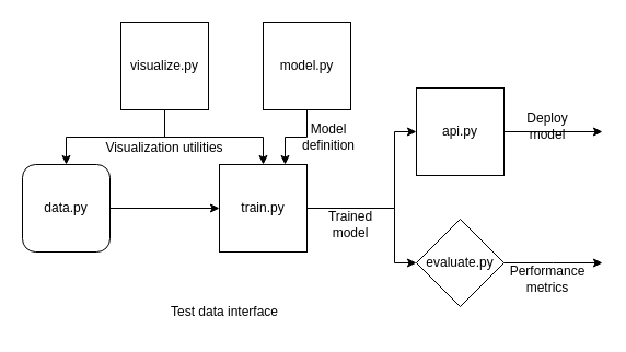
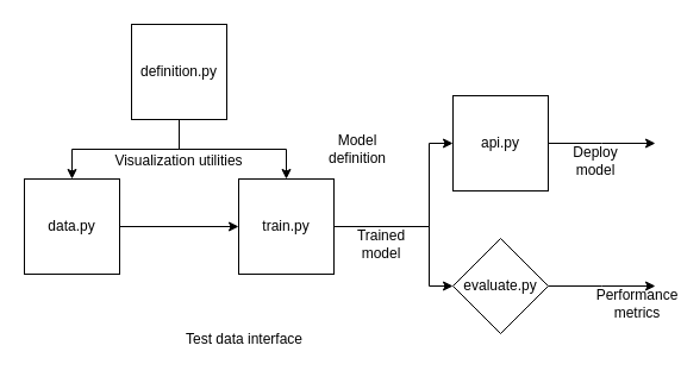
  <mxCell id="0" />
  <mxCell id="1" parent="0" />
  <mxCell id="2" style="edgeStyle=orthogonalEdgeStyle;rounded=0;orthogonalLoop=1;jettySize=auto;html=1;exitX=1;exitY=0.5;exitDx=0;exitDy=0;" parent="1" source="3" target="9" edge="1"><mxGeometry relative="1" as="geometry" /></mxCell>
- <mxCell id="3" value="data.py" style="whiteSpace=wrap;html=1;aspect=fixed;rounded=1;" parent="1" vertex="1"><mxGeometry x="20" y="150" width="80" height="80" as="geometry" /></mxCell>
+ <mxCell id="3" value="data.py" style="whiteSpace=wrap;html=1;aspect=fixed;" parent="1" vertex="1"><mxGeometry x="20" y="150" width="80" height="80" as="geometry" /></mxCell>
  <mxCell id="4" style="edgeStyle=orthogonalEdgeStyle;rounded=0;orthogonalLoop=1;jettySize=auto;html=1;exitX=0.5;exitY=1;exitDx=0;exitDy=0;entryX=0.5;entryY=0;entryDx=0;entryDy=0;" parent="1" source="6" target="3" edge="1"><mxGeometry relative="1" as="geometry" /></mxCell>
  <mxCell id="5" style="edgeStyle=orthogonalEdgeStyle;rounded=0;orthogonalLoop=1;jettySize=auto;html=1;exitX=0.5;exitY=1;exitDx=0;exitDy=0;entryX=0.5;entryY=0;entryDx=0;entryDy=0;" parent="1" source="6" target="9" edge="1"><mxGeometry relative="1" as="geometry" /></mxCell>
- <mxCell id="6" value="visualize.py" style="whiteSpace=wrap;html=1;aspect=fixed;" parent="1" vertex="1"><mxGeometry x="110" y="20" width="80" height="80" as="geometry" /></mxCell>
+ <mxCell id="6" value="definition.py" style="whiteSpace=wrap;html=1;aspect=fixed;" parent="1" vertex="1"><mxGeometry x="110" y="20" width="80" height="80" as="geometry" /></mxCell>
  <mxCell id="7" style="edgeStyle=orthogonalEdgeStyle;rounded=0;orthogonalLoop=1;jettySize=auto;html=1;exitX=1;exitY=0.5;exitDx=0;exitDy=0;entryX=0;entryY=0.5;entryDx=0;entryDy=0;" parent="1" source="9" target="11" edge="1"><mxGeometry relative="1" as="geometry"><Array as="points"><mxPoint x="360" y="190" /><mxPoint x="360" y="120" /></Array></mxGeometry></mxCell>
  <mxCell id="8" style="edgeStyle=orthogonalEdgeStyle;rounded=0;orthogonalLoop=1;jettySize=auto;html=1;exitX=1;exitY=0.5;exitDx=0;exitDy=0;" parent="1" source="9" target="13" edge="1"><mxGeometry relative="1" as="geometry"><Array as="points"><mxPoint x="360" y="190" /><mxPoint x="360" y="240" /></Array></mxGeometry></mxCell>
  <mxCell id="9" value="train&lt;span style=&quot;background-color: initial;&quot;&gt;.py&lt;/span&gt;" style="whiteSpace=wrap;html=1;aspect=fixed;" parent="1" vertex="1"><mxGeometry x="200" y="150" width="80" height="80" as="geometry" /></mxCell>
  <mxCell id="10" style="edgeStyle=orthogonalEdgeStyle;rounded=0;orthogonalLoop=1;jettySize=auto;html=1;exitX=1;exitY=0.5;exitDx=0;exitDy=0;" edge="1" parent="1" source="11"><mxGeometry relative="1" as="geometry"><mxPoint x="550" y="120" as="targetPoint" /></mxGeometry></mxCell>
  <mxCell id="11" value="api.py" style="whiteSpace=wrap;html=1;aspect=fixed;" parent="1" vertex="1"><mxGeometry x="380" y="80" width="80" height="80" as="geometry" /></mxCell>
  <mxCell id="12" style="edgeStyle=orthogonalEdgeStyle;rounded=0;orthogonalLoop=1;jettySize=auto;html=1;exitX=1;exitY=0.5;exitDx=0;exitDy=0;" edge="1" parent="1" source="13"><mxGeometry relative="1" as="geometry"><mxPoint x="550" y="240" as="targetPoint" /></mxGeometry></mxCell>
  <mxCell id="13" value="evaluate.py" style="rhombus;whiteSpace=wrap;html=1;aspect=fixed;" parent="1" vertex="1"><mxGeometry x="380" y="200" width="80" height="80" as="geometry" /></mxCell>
  <mxCell id="14" value="Trained model" style="text;html=1;align=center;verticalAlign=middle;whiteSpace=wrap;rounded=0;" parent="1" vertex="1"><mxGeometry x="290" y="190" width="60" height="30" as="geometry" /></mxCell>
  <mxCell id="15" value="Visualization utilities" style="text;html=1;align=center;verticalAlign=middle;whiteSpace=wrap;rounded=0;" parent="1" vertex="1"><mxGeometry x="95" y="120" width="110" height="30" as="geometry" /></mxCell>
- <mxCell id="16" value="Performance metrics" style="text;html=1;align=center;verticalAlign=middle;whiteSpace=wrap;rounded=0;" vertex="1" parent="1"><mxGeometry x="470" y="240" width="60" height="30" as="geometry" /></mxCell>
- <mxCell id="17" value="Deploy model" style="text;html=1;align=center;verticalAlign=middle;whiteSpace=wrap;rounded=0;" vertex="1" parent="1"><mxGeometry x="470" y="100" width="60" height="30" as="geometry" /></mxCell>
- <mxCell id="18" style="edgeStyle=orthogonalEdgeStyle;rounded=0;orthogonalLoop=1;jettySize=auto;html=1;exitX=0.5;exitY=1;exitDx=0;exitDy=0;entryX=0.75;entryY=0;entryDx=0;entryDy=0;" edge="1" parent="1" source="19" target="9"><mxGeometry relative="1" as="geometry" /></mxCell>
- <mxCell id="19" value="model.py" style="whiteSpace=wrap;html=1;aspect=fixed;" vertex="1" parent="1"><mxGeometry x="240" y="20" width="80" height="80" as="geometry" /></mxCell>
+ <mxCell id="16" value="Performance metrics" style="text;html=1;align=center;verticalAlign=middle;whiteSpace=wrap;rounded=0;" vertex="1" parent="1"><mxGeometry x="505" y="240" width="60" height="30" as="geometry" /></mxCell>
+ <mxCell id="17" value="Deploy model" style="text;html=1;align=center;verticalAlign=middle;whiteSpace=wrap;rounded=0;" vertex="1" parent="1"><mxGeometry x="470" y="120" width="60" height="30" as="geometry" /></mxCell>
  <mxCell id="20" value="Model&lt;div&gt;definition&lt;/div&gt;" style="text;html=1;align=center;verticalAlign=middle;whiteSpace=wrap;rounded=0;" vertex="1" parent="1"><mxGeometry x="270" y="110" width="60" height="30" as="geometry" /></mxCell>
  <mxCell id="21" value="Test data interface" style="text;html=1;align=center;verticalAlign=middle;whiteSpace=wrap;rounded=0;" vertex="1" parent="1"><mxGeometry x="150" y="270" width="110" height="30" as="geometry" /></mxCell>
